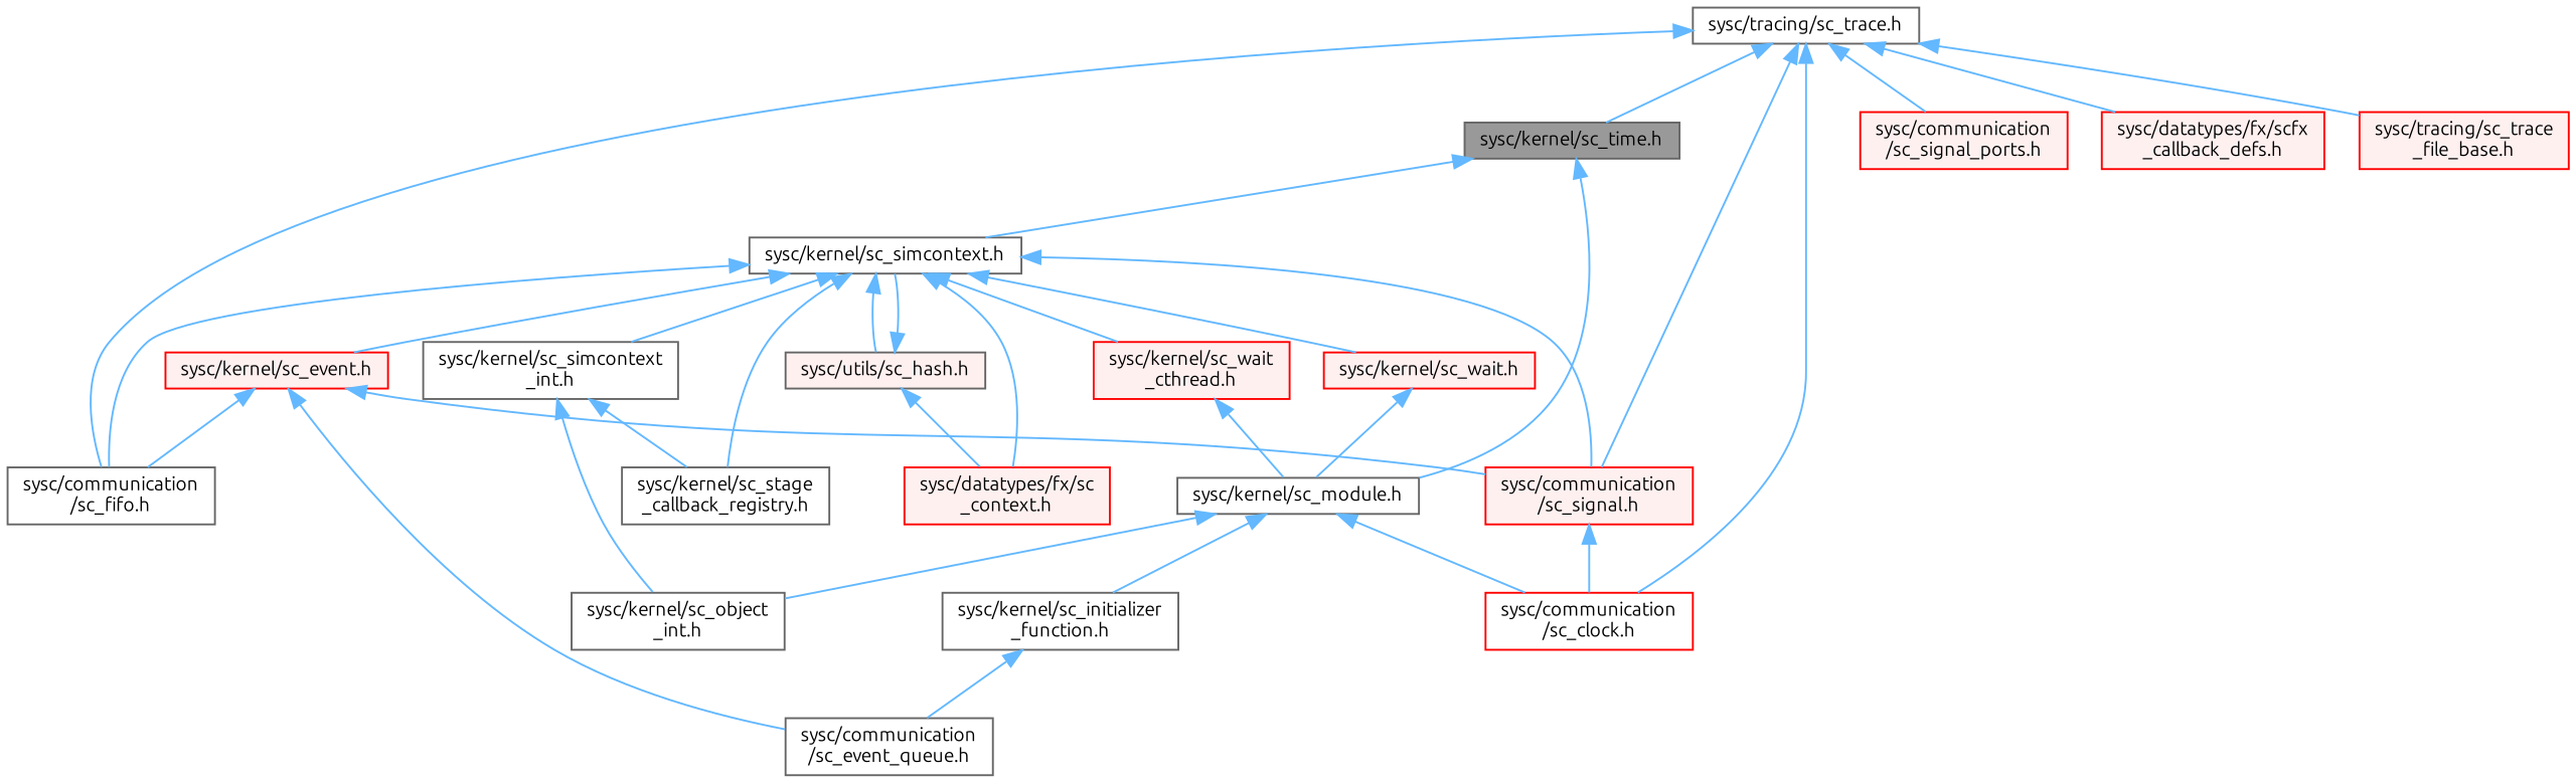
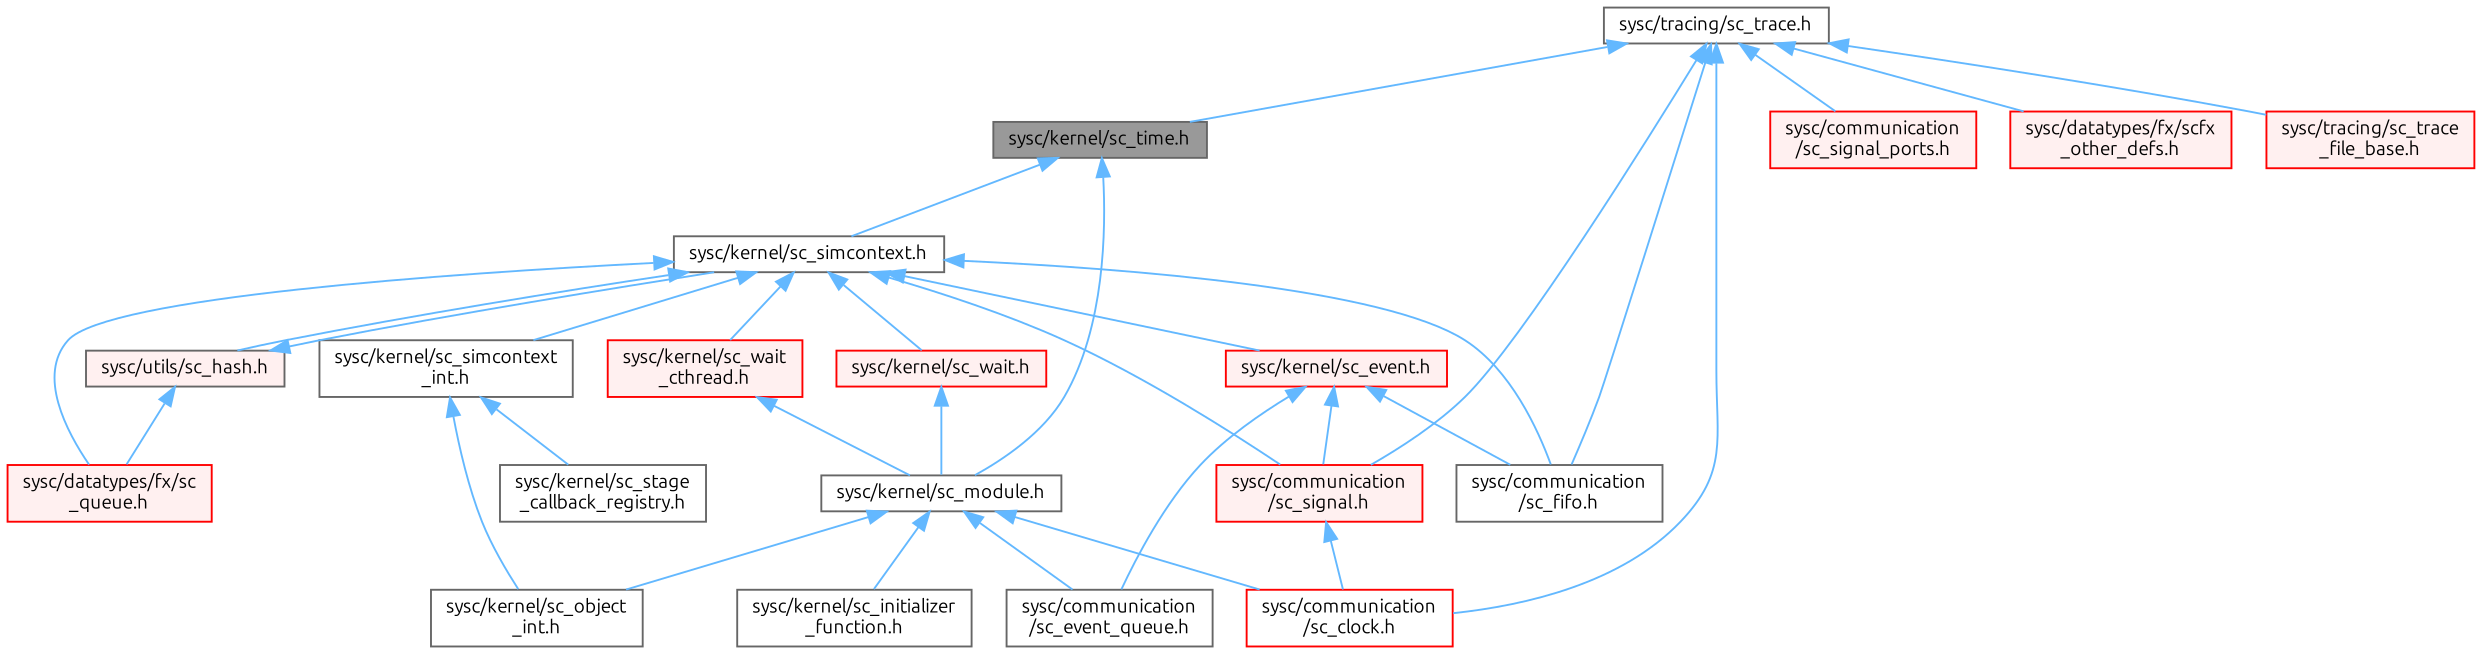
  digraph {
    fontname=Ubuntu
    node [color=grey40 fillcolor=white fontname=Ubuntu fontsize=10 shape=box style=filled]
    edge [color=steelblue1 dir=back fontname=Ubuntu fontsize=10 labelfontname=FreeSans labelfontsize=10 style=solid]
    n1 [color=gray40 fillcolor=grey60 fontcolor=black height=0.2 label="sysc/kernel/sc_time.h" width=0.4]
    n2 [height=0.2 label="sysc/kernel/sc_module.h" width=0.4]
    n3 [height=0.2 label="sysc/kernel/sc_simcontext.h" width=0.4]
    n4 [color=red height=0.2 label="sysc/communication\l/sc_clock.h" width=0.4]
    n5 [height=0.2 label="sysc/communication\l/sc_event_queue.h" width=0.4]
    n6 [height=0.2 label="sysc/kernel/sc_initializer\l_function.h" width=0.4]
    n7 [height=0.2 label="sysc/kernel/sc_object\l_int.h" width=0.4]
    n8 [height=0.2 label="sysc/kernel/sc_stage\l_callback_registry.h" width=0.4]
    n9 [height=0.2 label="sysc/communication\l/sc_fifo.h" width=0.4]
    n10 [color=red fillcolor="#FFF0F0" height=0.2 label="sysc/communication\l/sc_signal.h" width=0.4]
-   n11 [color=red fillcolor="#FFF0F0" height=0.2 label="sysc/datatypes/fx/sc\l_context.h" width=0.4]
+   n11 [color=red fillcolor="#FFF0F0" height=0.2 label="sysc/datatypes/fx/sc\l_queue.h" width=0.4]
    n12 [color=red fillcolor="#FFF0F0" height=0.2 label="sysc/kernel/sc_event.h" width=0.4]
    n13 [height=0.2 label="sysc/kernel/sc_simcontext\l_int.h" width=0.4]
    n14 [color=red fillcolor="#FFF0F0" height=0.2 label="sysc/kernel/sc_wait.h" width=0.4]
    n15 [color=red fillcolor="#FFF0F0" height=0.2 label="sysc/kernel/sc_wait\l_cthread.h" width=0.4]
    n16 [fillcolor="#FFF0F0" height=0.2 label="sysc/utils/sc_hash.h" width=0.4]
    n17 [height=0.2 label="sysc/tracing/sc_trace.h" width=0.4]
    n18 [color=red fillcolor="#FFF0F0" height=0.2 label="sysc/communication\l/sc_signal_ports.h" width=0.4]
-   n19 [color=red fillcolor="#FFF0F0" height=0.2 label="sysc/datatypes/fx/scfx\l_callback_defs.h" width=0.4]
+   n19 [color=red fillcolor="#FFF0F0" height=0.2 label="sysc/datatypes/fx/scfx\l_other_defs.h" width=0.4]
    n20 [color=red fillcolor="#FFF0F0" height=0.2 label="sysc/tracing/sc_trace\l_file_base.h" width=0.4]
    n1 -> n2
    n1 -> n3
    n2 -> n4
-   n6 -> n5
+   n2 -> n5
    n2 -> n6
    n2 -> n7
-   n3 -> n8
    n3 -> n9
    n3 -> n10
    n3 -> n11
    n3 -> n12
    n3 -> n13
    n3 -> n14
    n3 -> n15
    n3 -> n16
    n10 -> n4
    n12 -> n5
    n12 -> n9
    n12 -> n10
    n13 -> n7
    n13 -> n8
    n14 -> n2
    n15 -> n2
    n16 -> n3
    n16 -> n11
    n17 -> n1
    n17 -> n4
    n17 -> n9
    n17 -> n10
    n17 -> n18
    n17 -> n19
    n17 -> n20
  }
